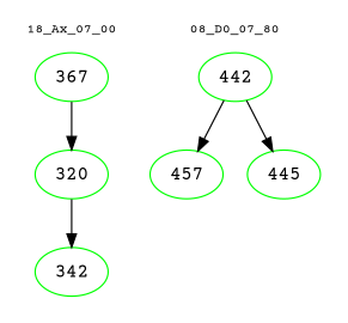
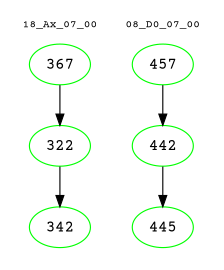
  digraph {
    fontname="Courier Prime"
    node [color=green fontname="Courier Prime"]
    edge [color=black fontname="Courier Prime"]
    n1 [label=367]
-   n2 [label=320]
+   n2 [label=322]
    n3 [label=342]
    n4 [label=457]
    n5 [label=442]
    n6 [label=445]
    subgraph cluster_1 {
      color=white
      fontsize=10
      label="18_Ax_07_00"
      n1
      n2
      n3
    }
    subgraph cluster_2 {
      color=white
      fontsize=10
-     label="08_D0_07_80"
+     label="08_D0_07_00"
      n4
      n5
      n6
    }
    n1 -> n2
    n2 -> n3
-   n5 -> n4
+   n4 -> n5
    n5 -> n6
  }
